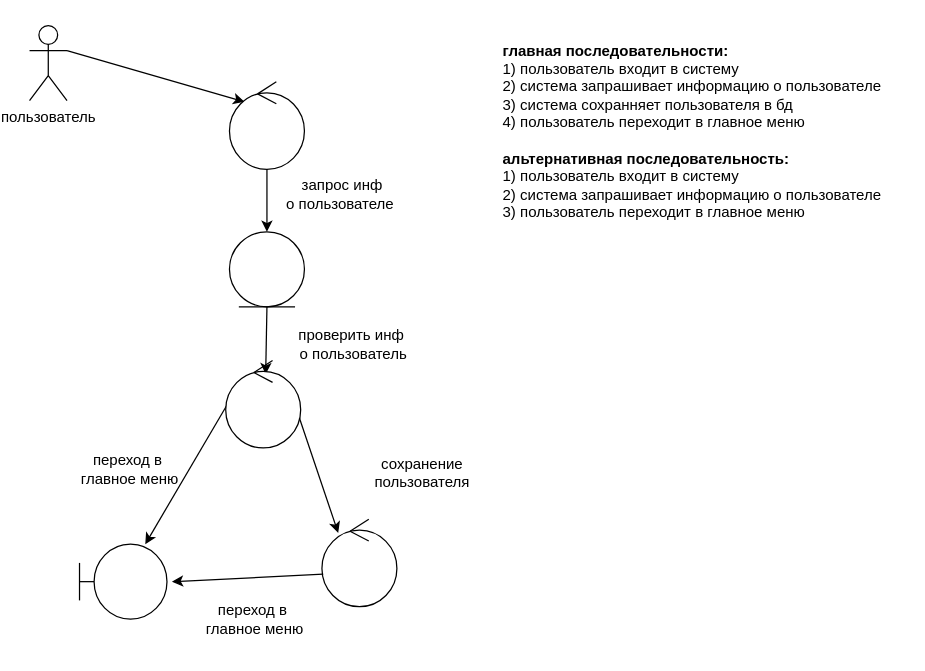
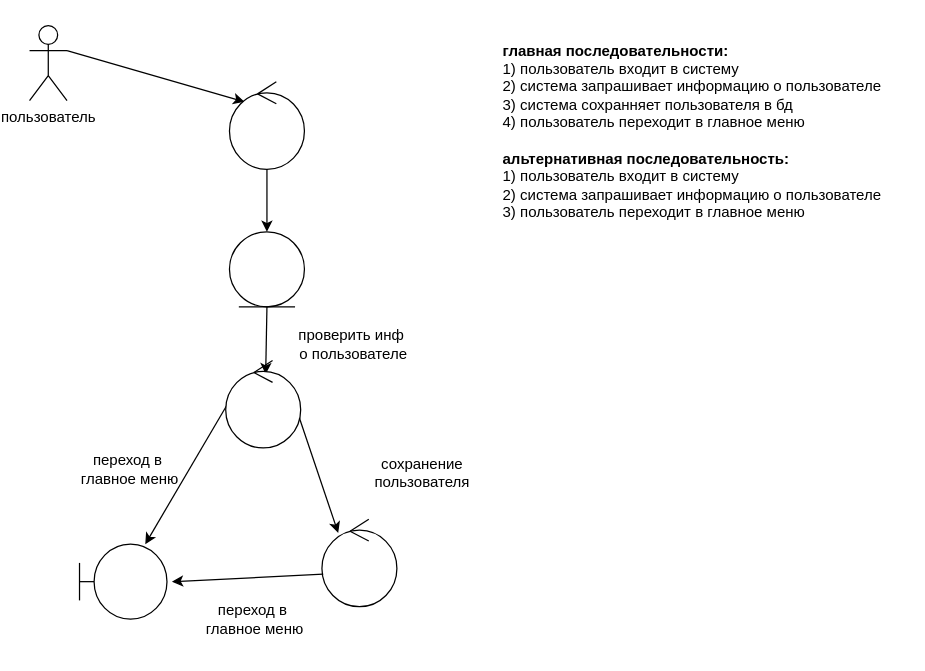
  <mxCell id="0" />
  <mxCell id="1" parent="0" />
  <mxCell id="2" value="&lt;div style=&quot;text-align: left;&quot;&gt;&lt;span style=&quot;background-color: initial;&quot;&gt;&lt;b&gt;главная последовательности:&lt;/b&gt;&lt;/span&gt;&lt;/div&gt;&lt;div style=&quot;text-align: left;&quot;&gt;&lt;span style=&quot;background-color: initial;&quot;&gt;1) пользователь входит в систему&lt;/span&gt;&lt;/div&gt;&lt;div style=&quot;text-align: left;&quot;&gt;&lt;span style=&quot;background-color: initial;&quot;&gt;2) система запрашивает информацию о пользователе&lt;/span&gt;&lt;/div&gt;&lt;div style=&quot;text-align: left;&quot;&gt;&lt;span style=&quot;background-color: initial;&quot;&gt;3) система сохранняет пользователя в бд&amp;nbsp;&amp;nbsp;&lt;/span&gt;&lt;/div&gt;&lt;div style=&quot;text-align: left;&quot;&gt;&lt;span style=&quot;background-color: initial;&quot;&gt;4) пользователь переходит в главное меню&lt;/span&gt;&lt;/div&gt;&lt;br&gt;&lt;div style=&quot;text-align: left;&quot;&gt;&lt;span style=&quot;background-color: initial;&quot;&gt;&lt;b&gt;альтернативная последовательность:&lt;/b&gt;&lt;/span&gt;&lt;/div&gt;&lt;div style=&quot;text-align: left;&quot;&gt;&lt;span style=&quot;background-color: initial;&quot;&gt;1) пользователь входит в систему&amp;nbsp;&lt;/span&gt;&lt;/div&gt;&lt;div style=&quot;text-align: left;&quot;&gt;&lt;span style=&quot;background-color: initial;&quot;&gt;2) система запрашивает информацию о пользователе&lt;/span&gt;&lt;/div&gt;&lt;div style=&quot;text-align: left;&quot;&gt;&lt;span style=&quot;background-color: initial;&quot;&gt;3) пользователь переходит в главное меню&lt;/span&gt;&lt;/div&gt;" style="text;html=1;align=center;verticalAlign=middle;resizable=0;points=[];autosize=1;strokeColor=none;fillColor=none;" vertex="1" parent="1"><mxGeometry x="385" y="25" width="330" height="160" as="geometry" /></mxCell>
  <mxCell id="3" value="пользователь" style="shape=umlActor;verticalLabelPosition=bottom;verticalAlign=top;html=1;" vertex="1" parent="1"><mxGeometry x="20" y="20" width="30" height="60" as="geometry" /></mxCell>
  <mxCell id="4" value="" style="endArrow=classic;html=1;rounded=0;entryX=0.04;entryY=0.267;entryDx=0;entryDy=0;entryPerimeter=0;exitX=1;exitY=0.333;exitDx=0;exitDy=0;exitPerimeter=0;" edge="1" parent="1" source="3"><mxGeometry width="50" height="50" relative="1" as="geometry"><mxPoint x="90" y="45" as="sourcePoint" /><mxPoint x="192" y="81.02" as="targetPoint" /></mxGeometry></mxCell>
  <mxCell id="5" value="" style="ellipse;shape=umlControl;whiteSpace=wrap;html=1;" vertex="1" parent="1"><mxGeometry x="180" y="65" width="60" height="70" as="geometry" /></mxCell>
  <mxCell id="6" value="" style="shape=umlBoundary;whiteSpace=wrap;html=1;" vertex="1" parent="1"><mxGeometry x="60" y="435" width="70" height="60" as="geometry" /></mxCell>
  <mxCell id="7" value="" style="ellipse;shape=umlEntity;whiteSpace=wrap;html=1;" vertex="1" parent="1"><mxGeometry x="180" y="185" width="60" height="60" as="geometry" /></mxCell>
  <mxCell id="8" value="" style="endArrow=classic;html=1;rounded=0;" edge="1" parent="1" source="5" target="7"><mxGeometry width="50" height="50" relative="1" as="geometry"><mxPoint x="290" y="135" as="sourcePoint" /><mxPoint x="340" y="85" as="targetPoint" /></mxGeometry></mxCell>
  <mxCell id="9" value="" style="ellipse;shape=umlControl;whiteSpace=wrap;html=1;" vertex="1" parent="1"><mxGeometry x="254" y="415" width="60" height="70" as="geometry" /></mxCell>
  <mxCell id="10" value="" style="endArrow=classic;html=1;rounded=0;exitX=0.033;exitY=0.486;exitDx=0;exitDy=0;exitPerimeter=0;" edge="1" parent="1" source="17" target="6"><mxGeometry width="50" height="50" relative="1" as="geometry"><mxPoint x="17" y="265" as="sourcePoint" /><mxPoint x="67" y="215" as="targetPoint" /></mxGeometry></mxCell>
  <mxCell id="11" value="" style="endArrow=classic;html=1;rounded=0;exitX=0.5;exitY=1;exitDx=0;exitDy=0;entryX=0.533;entryY=0.157;entryDx=0;entryDy=0;entryPerimeter=0;" edge="1" parent="1" source="7" target="17"><mxGeometry width="50" height="50" relative="1" as="geometry"><mxPoint x="192" y="237" as="sourcePoint" /><mxPoint x="127" y="325" as="targetPoint" /></mxGeometry></mxCell>
  <mxCell id="12" value="" style="endArrow=classic;html=1;rounded=0;exitX=0.017;exitY=0.629;exitDx=0;exitDy=0;exitPerimeter=0;entryX=1.057;entryY=0.5;entryDx=0;entryDy=0;entryPerimeter=0;" edge="1" parent="1" source="9" target="6"><mxGeometry width="50" height="50" relative="1" as="geometry"><mxPoint x="197" y="415" as="sourcePoint" /><mxPoint x="223" y="486" as="targetPoint" /></mxGeometry></mxCell>
- <mxCell id="13" value="запрос инф &lt;br&gt;о&amp;nbsp;пользователе&amp;nbsp;" style="text;html=1;align=center;verticalAlign=middle;resizable=0;points=[];autosize=1;strokeColor=none;fillColor=none;" vertex="1" parent="1"><mxGeometry x="210" y="135" width="120" height="40" as="geometry" /></mxCell>
  <mxCell id="14" value="сохранение&lt;br&gt;пользователя" style="text;html=1;align=center;verticalAlign=middle;resizable=0;points=[];autosize=1;strokeColor=none;fillColor=none;" vertex="1" parent="1"><mxGeometry x="284" y="358" width="100" height="40" as="geometry" /></mxCell>
  <mxCell id="15" value="переход в&amp;nbsp;&lt;br&gt;главное меню" style="text;html=1;align=center;verticalAlign=middle;resizable=0;points=[];autosize=1;strokeColor=none;fillColor=none;" vertex="1" parent="1"><mxGeometry x="50" y="355" width="100" height="40" as="geometry" /></mxCell>
  <mxCell id="16" value="переход в&amp;nbsp;&lt;br&gt;главное меню" style="text;html=1;align=center;verticalAlign=middle;resizable=0;points=[];autosize=1;strokeColor=none;fillColor=none;" vertex="1" parent="1"><mxGeometry x="150" y="475" width="100" height="40" as="geometry" /></mxCell>
  <mxCell id="17" value="" style="ellipse;shape=umlControl;whiteSpace=wrap;html=1;" vertex="1" parent="1"><mxGeometry x="177" y="288" width="60" height="70" as="geometry" /></mxCell>
  <mxCell id="18" value="" style="endArrow=classic;html=1;rounded=0;exitX=0.983;exitY=0.657;exitDx=0;exitDy=0;exitPerimeter=0;entryX=0.217;entryY=0.157;entryDx=0;entryDy=0;entryPerimeter=0;" edge="1" parent="1" source="17" target="9"><mxGeometry width="50" height="50" relative="1" as="geometry"><mxPoint x="233" y="355" as="sourcePoint" /><mxPoint x="167" y="468" as="targetPoint" /></mxGeometry></mxCell>
- <mxCell id="19" value="проверить инф&amp;nbsp;&lt;br&gt;о пользователь" style="text;html=1;align=center;verticalAlign=middle;resizable=0;points=[];autosize=1;strokeColor=none;fillColor=none;" vertex="1" parent="1"><mxGeometry x="224" y="255" width="110" height="40" as="geometry" /></mxCell>
+ <mxCell id="19" value="проверить инф&amp;nbsp;&lt;br&gt;о пользователе" style="text;html=1;align=center;verticalAlign=middle;resizable=0;points=[];autosize=1;strokeColor=none;fillColor=none;" vertex="1" parent="1"><mxGeometry x="224" y="255" width="110" height="40" as="geometry" /></mxCell>
